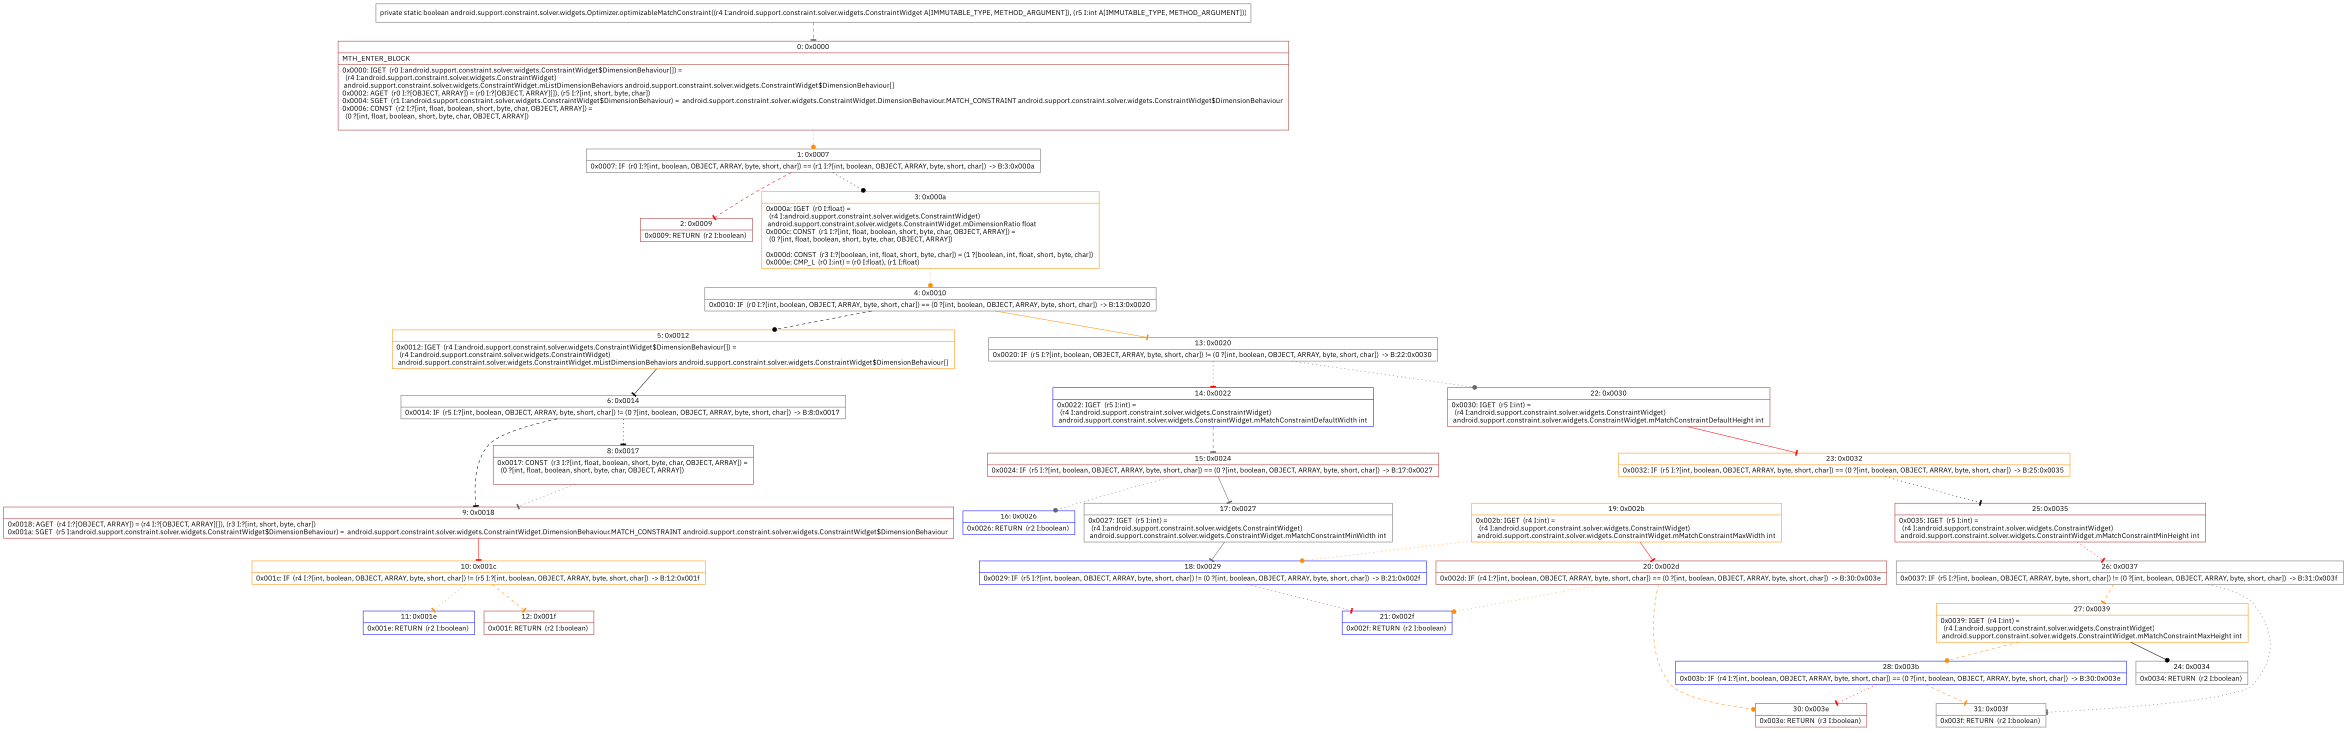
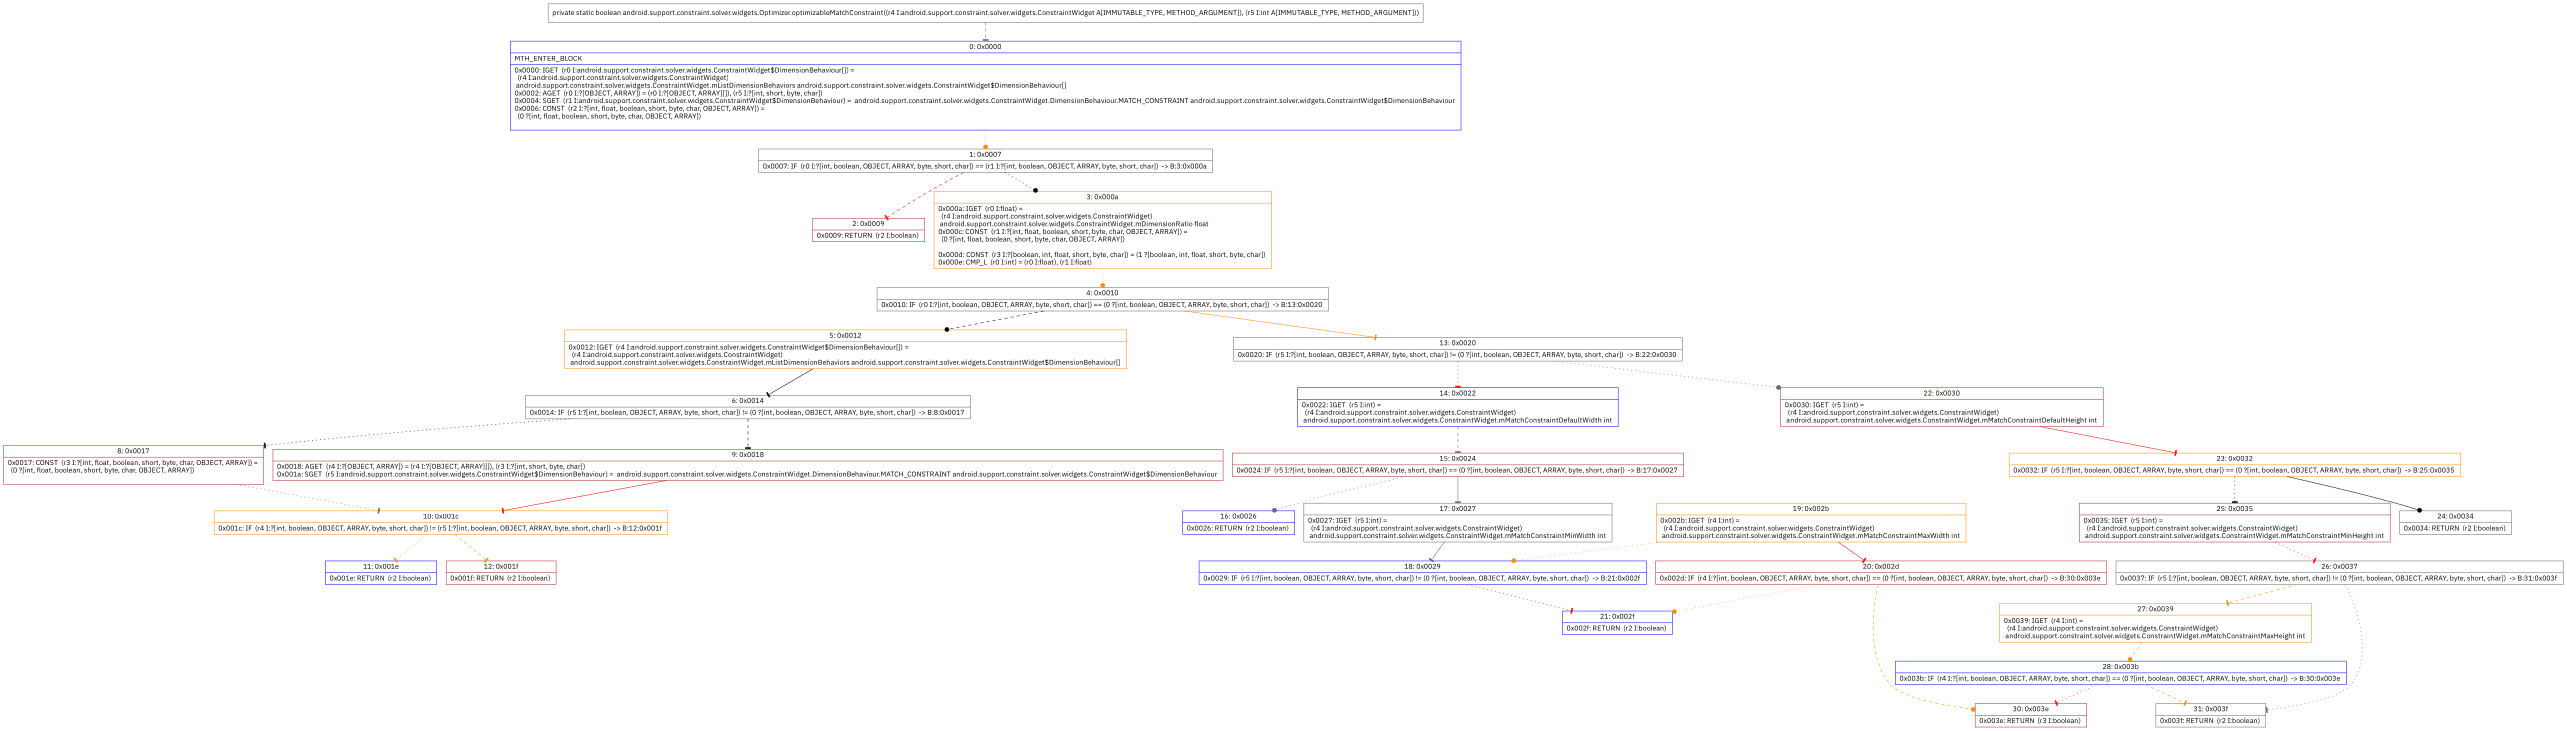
  digraph {
    fontname="IBM Plex Sans"
    node [color=gray40 fontname="IBM Plex Sans" shape=record]
    edge [arrowhead=tee color=darkorange fontname="IBM Plex Sans" style=dotted]
-   n1 [color=brown label="{0\:\ 0x0000|MTH_ENTER_BLOCK\l|0x0000: IGET  (r0 I:android.support.constraint.solver.widgets.ConstraintWidget$DimensionBehaviour[]) = \l  (r4 I:android.support.constraint.solver.widgets.ConstraintWidget)\l android.support.constraint.solver.widgets.ConstraintWidget.mListDimensionBehaviors android.support.constraint.solver.widgets.ConstraintWidget$DimensionBehaviour[] \l0x0002: AGET  (r0 I:?[OBJECT, ARRAY]) = (r0 I:?[OBJECT, ARRAY][]), (r5 I:?[int, short, byte, char]) \l0x0004: SGET  (r1 I:android.support.constraint.solver.widgets.ConstraintWidget$DimensionBehaviour) =  android.support.constraint.solver.widgets.ConstraintWidget.DimensionBehaviour.MATCH_CONSTRAINT android.support.constraint.solver.widgets.ConstraintWidget$DimensionBehaviour \l0x0006: CONST  (r2 I:?[int, float, boolean, short, byte, char, OBJECT, ARRAY]) = \l  (0 ?[int, float, boolean, short, byte, char, OBJECT, ARRAY])\l \l}"]
+   n1 [color=blue label="{0\:\ 0x0000|MTH_ENTER_BLOCK\l|0x0000: IGET  (r0 I:android.support.constraint.solver.widgets.ConstraintWidget$DimensionBehaviour[]) = \l  (r4 I:android.support.constraint.solver.widgets.ConstraintWidget)\l android.support.constraint.solver.widgets.ConstraintWidget.mListDimensionBehaviors android.support.constraint.solver.widgets.ConstraintWidget$DimensionBehaviour[] \l0x0002: AGET  (r0 I:?[OBJECT, ARRAY]) = (r0 I:?[OBJECT, ARRAY][]), (r5 I:?[int, short, byte, char]) \l0x0004: SGET  (r1 I:android.support.constraint.solver.widgets.ConstraintWidget$DimensionBehaviour) =  android.support.constraint.solver.widgets.ConstraintWidget.DimensionBehaviour.MATCH_CONSTRAINT android.support.constraint.solver.widgets.ConstraintWidget$DimensionBehaviour \l0x0006: CONST  (r2 I:?[int, float, boolean, short, byte, char, OBJECT, ARRAY]) = \l  (0 ?[int, float, boolean, short, byte, char, OBJECT, ARRAY])\l \l}"]
    n2 [label="{1\:\ 0x0007|0x0007: IF  (r0 I:?[int, boolean, OBJECT, ARRAY, byte, short, char]) == (r1 I:?[int, boolean, OBJECT, ARRAY, byte, short, char])  \-\> B:3:0x000a \l}"]
    n3 [color=brown label="{2\:\ 0x0009|0x0009: RETURN  (r2 I:boolean) \l}"]
    n4 [color=darkorange label="{3\:\ 0x000a|0x000a: IGET  (r0 I:float) = \l  (r4 I:android.support.constraint.solver.widgets.ConstraintWidget)\l android.support.constraint.solver.widgets.ConstraintWidget.mDimensionRatio float \l0x000c: CONST  (r1 I:?[int, float, boolean, short, byte, char, OBJECT, ARRAY]) = \l  (0 ?[int, float, boolean, short, byte, char, OBJECT, ARRAY])\l \l0x000d: CONST  (r3 I:?[boolean, int, float, short, byte, char]) = (1 ?[boolean, int, float, short, byte, char]) \l0x000e: CMP_L  (r0 I:int) = (r0 I:float), (r1 I:float) \l}"]
    n5 [label="{4\:\ 0x0010|0x0010: IF  (r0 I:?[int, boolean, OBJECT, ARRAY, byte, short, char]) == (0 ?[int, boolean, OBJECT, ARRAY, byte, short, char])  \-\> B:13:0x0020 \l}"]
    n6 [color=darkorange label="{5\:\ 0x0012|0x0012: IGET  (r4 I:android.support.constraint.solver.widgets.ConstraintWidget$DimensionBehaviour[]) = \l  (r4 I:android.support.constraint.solver.widgets.ConstraintWidget)\l android.support.constraint.solver.widgets.ConstraintWidget.mListDimensionBehaviors android.support.constraint.solver.widgets.ConstraintWidget$DimensionBehaviour[] \l}"]
    n7 [label="{13\:\ 0x0020|0x0020: IF  (r5 I:?[int, boolean, OBJECT, ARRAY, byte, short, char]) != (0 ?[int, boolean, OBJECT, ARRAY, byte, short, char])  \-\> B:22:0x0030 \l}"]
    n8 [label="{6\:\ 0x0014|0x0014: IF  (r5 I:?[int, boolean, OBJECT, ARRAY, byte, short, char]) != (0 ?[int, boolean, OBJECT, ARRAY, byte, short, char])  \-\> B:8:0x0017 \l}"]
    n9 [color=blue label="{14\:\ 0x0022|0x0022: IGET  (r5 I:int) = \l  (r4 I:android.support.constraint.solver.widgets.ConstraintWidget)\l android.support.constraint.solver.widgets.ConstraintWidget.mMatchConstraintDefaultWidth int \l}"]
    n10 [color=brown label="{22\:\ 0x0030|0x0030: IGET  (r5 I:int) = \l  (r4 I:android.support.constraint.solver.widgets.ConstraintWidget)\l android.support.constraint.solver.widgets.ConstraintWidget.mMatchConstraintDefaultHeight int \l}"]
    n11 [color=brown label="{8\:\ 0x0017|0x0017: CONST  (r3 I:?[int, float, boolean, short, byte, char, OBJECT, ARRAY]) = \l  (0 ?[int, float, boolean, short, byte, char, OBJECT, ARRAY])\l \l}"]
    n12 [color=brown label="{9\:\ 0x0018|0x0018: AGET  (r4 I:?[OBJECT, ARRAY]) = (r4 I:?[OBJECT, ARRAY][]), (r3 I:?[int, short, byte, char]) \l0x001a: SGET  (r5 I:android.support.constraint.solver.widgets.ConstraintWidget$DimensionBehaviour) =  android.support.constraint.solver.widgets.ConstraintWidget.DimensionBehaviour.MATCH_CONSTRAINT android.support.constraint.solver.widgets.ConstraintWidget$DimensionBehaviour \l}"]
    n13 [color=darkorange label="{10\:\ 0x001c|0x001c: IF  (r4 I:?[int, boolean, OBJECT, ARRAY, byte, short, char]) != (r5 I:?[int, boolean, OBJECT, ARRAY, byte, short, char])  \-\> B:12:0x001f \l}"]
    n14 [color=blue label="{11\:\ 0x001e|0x001e: RETURN  (r2 I:boolean) \l}"]
    n15 [color=brown label="{12\:\ 0x001f|0x001f: RETURN  (r2 I:boolean) \l}"]
    n16 [color=brown label="{15\:\ 0x0024|0x0024: IF  (r5 I:?[int, boolean, OBJECT, ARRAY, byte, short, char]) == (0 ?[int, boolean, OBJECT, ARRAY, byte, short, char])  \-\> B:17:0x0027 \l}"]
    n17 [color=darkorange label="{23\:\ 0x0032|0x0032: IF  (r5 I:?[int, boolean, OBJECT, ARRAY, byte, short, char]) == (0 ?[int, boolean, OBJECT, ARRAY, byte, short, char])  \-\> B:25:0x0035 \l}"]
    n18 [color=blue label="{16\:\ 0x0026|0x0026: RETURN  (r2 I:boolean) \l}"]
    n19 [label="{17\:\ 0x0027|0x0027: IGET  (r5 I:int) = \l  (r4 I:android.support.constraint.solver.widgets.ConstraintWidget)\l android.support.constraint.solver.widgets.ConstraintWidget.mMatchConstraintMinWidth int \l}"]
    n20 [color=blue label="{18\:\ 0x0029|0x0029: IF  (r5 I:?[int, boolean, OBJECT, ARRAY, byte, short, char]) != (0 ?[int, boolean, OBJECT, ARRAY, byte, short, char])  \-\> B:21:0x002f \l}"]
    n21 [color=blue label="{21\:\ 0x002f|0x002f: RETURN  (r2 I:boolean) \l}"]
    n22 [color=darkorange label="{19\:\ 0x002b|0x002b: IGET  (r4 I:int) = \l  (r4 I:android.support.constraint.solver.widgets.ConstraintWidget)\l android.support.constraint.solver.widgets.ConstraintWidget.mMatchConstraintMaxWidth int \l}"]
    n23 [color=brown label="{20\:\ 0x002d|0x002d: IF  (r4 I:?[int, boolean, OBJECT, ARRAY, byte, short, char]) == (0 ?[int, boolean, OBJECT, ARRAY, byte, short, char])  \-\> B:30:0x003e \l}"]
    n24 [color=brown label="{30\:\ 0x003e|0x003e: RETURN  (r3 I:boolean) \l}"]
    n25 [label="{24\:\ 0x0034|0x0034: RETURN  (r2 I:boolean) \l}"]
    n26 [color=brown label="{25\:\ 0x0035|0x0035: IGET  (r5 I:int) = \l  (r4 I:android.support.constraint.solver.widgets.ConstraintWidget)\l android.support.constraint.solver.widgets.ConstraintWidget.mMatchConstraintMinHeight int \l}"]
    n27 [label="{26\:\ 0x0037|0x0037: IF  (r5 I:?[int, boolean, OBJECT, ARRAY, byte, short, char]) != (0 ?[int, boolean, OBJECT, ARRAY, byte, short, char])  \-\> B:31:0x003f \l}"]
    n28 [color=darkorange label="{27\:\ 0x0039|0x0039: IGET  (r4 I:int) = \l  (r4 I:android.support.constraint.solver.widgets.ConstraintWidget)\l android.support.constraint.solver.widgets.ConstraintWidget.mMatchConstraintMaxHeight int \l}"]
    n29 [label="{31\:\ 0x003f|0x003f: RETURN  (r2 I:boolean) \l}"]
    n30 [color=blue label="{28\:\ 0x003b|0x003b: IF  (r4 I:?[int, boolean, OBJECT, ARRAY, byte, short, char]) == (0 ?[int, boolean, OBJECT, ARRAY, byte, short, char])  \-\> B:30:0x003e \l}"]
    n31 [label="{private static boolean android.support.constraint.solver.widgets.Optimizer.optimizableMatchConstraint((r4 I:android.support.constraint.solver.widgets.ConstraintWidget A[IMMUTABLE_TYPE, METHOD_ARGUMENT]), (r5 I:int A[IMMUTABLE_TYPE, METHOD_ARGUMENT])) }"]
    n1 -> n2 [arrowhead=dot]
    n2 -> n3 [color=red style=dashed]
    n2 -> n4 [arrowhead=dot color=black]
    n4 -> n5 [arrowhead=dot]
    n5 -> n6 [arrowhead=dot color=black style=dashed]
    n5 -> n7 [style=solid]
    n6 -> n8 [color=black style=solid]
    n7 -> n9 [color=red]
    n7 -> n10 [arrowhead=dot color=gray40]
    n8 -> n11 [color=black]
    n8 -> n12 [color=black style=dashed]
    n9 -> n16 [color=gray40 style=dashed]
    n10 -> n17 [color=red style=solid]
-   n11 -> n12 [color=gray40]
+   n11 -> n13 [color=gray40]
    n12 -> n13 [color=red style=solid]
    n13 -> n14
    n13 -> n15 [style=dashed]
    n16 -> n18 [arrowhead=dot color=gray40]
    n16 -> n19 [color=gray40 style=solid]
-   n28 -> n25 [arrowhead=dot color=black style=solid]
+   n17 -> n25 [arrowhead=dot color=black style=solid]
    n17 -> n26 [color=black]
    n19 -> n20 [color=gray40 style=solid]
    n20 -> n21 [color=red]
    n22 -> n20 [arrowhead=dot]
    n22 -> n23 [color=red style=solid]
    n23 -> n21 [arrowhead=dot]
    n23 -> n24 [arrowhead=dot style=dashed]
    n26 -> n27 [color=red]
    n27 -> n28 [style=dashed]
    n27 -> n29 [color=gray40]
    n28 -> n30 [arrowhead=dot style=dashed]
    n30 -> n24 [color=red]
    n30 -> n29 [style=dashed]
    n31 -> n1 [color=gray40 style=dashed]
  }
